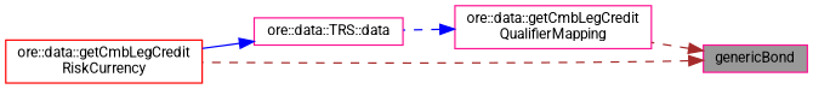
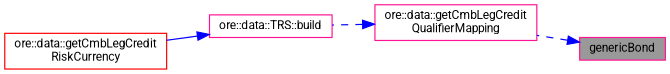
  digraph {
    fontname=Roboto
    rankdir=RL
    node [color=deeppink fillcolor=white fontname=Roboto fontsize=10 shape=box style=filled]
    edge [color=brown dir=back fontname=Roboto fontsize=10 labelfontname=Helvetica labelfontsize=10 style=dashed]
    n1 [fillcolor=grey60 fontcolor=black height=0.2 label=genericBond width=0.4]
    n2 [height=0.2 label="ore::data::getCmbLegCredit\lQualifierMapping" width=0.4]
    n3 [color=red height=0.2 label="ore::data::getCmbLegCredit\lRiskCurrency" width=0.4]
-   n4 [height=0.2 label="ore::data::TRS::data" width=0.4]
-   n1 -> n2
-   n1 -> n3
+   n4 [height=0.2 label="ore::data::TRS::build" width=0.4]
+   n1 -> n2 [color=blue]
    n2 -> n4 [color=blue]
    n4 -> n3 [color=blue style=solid]
  }
